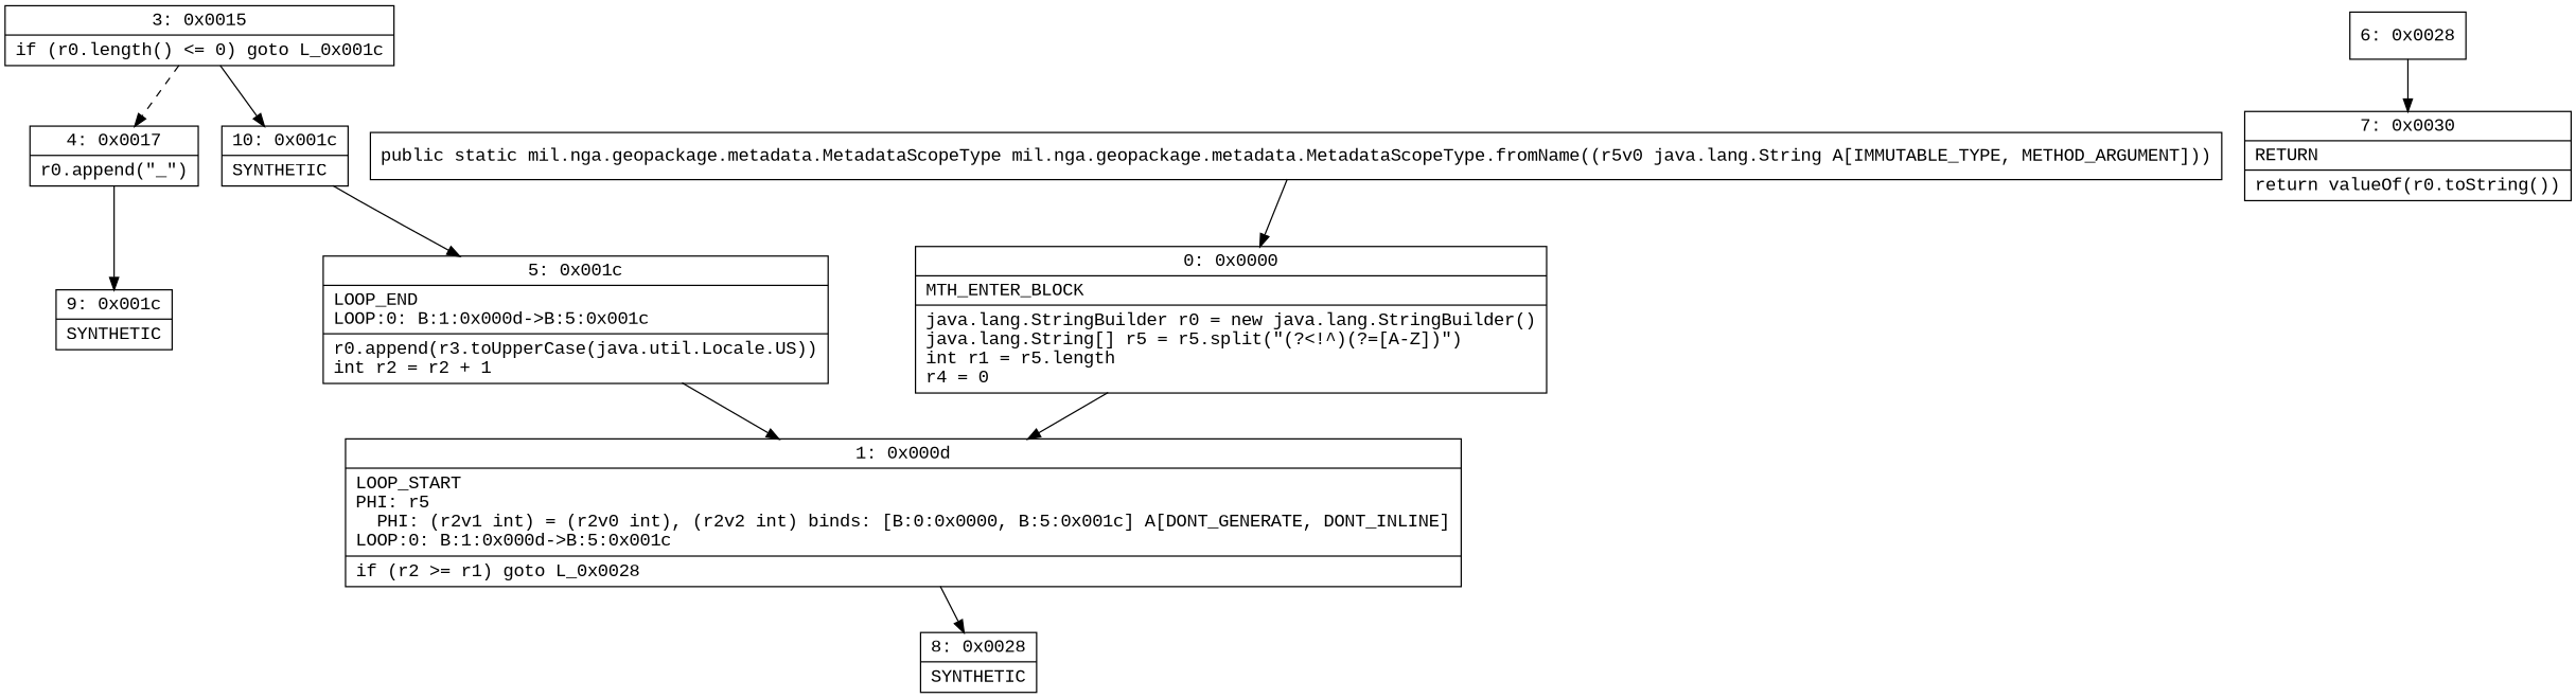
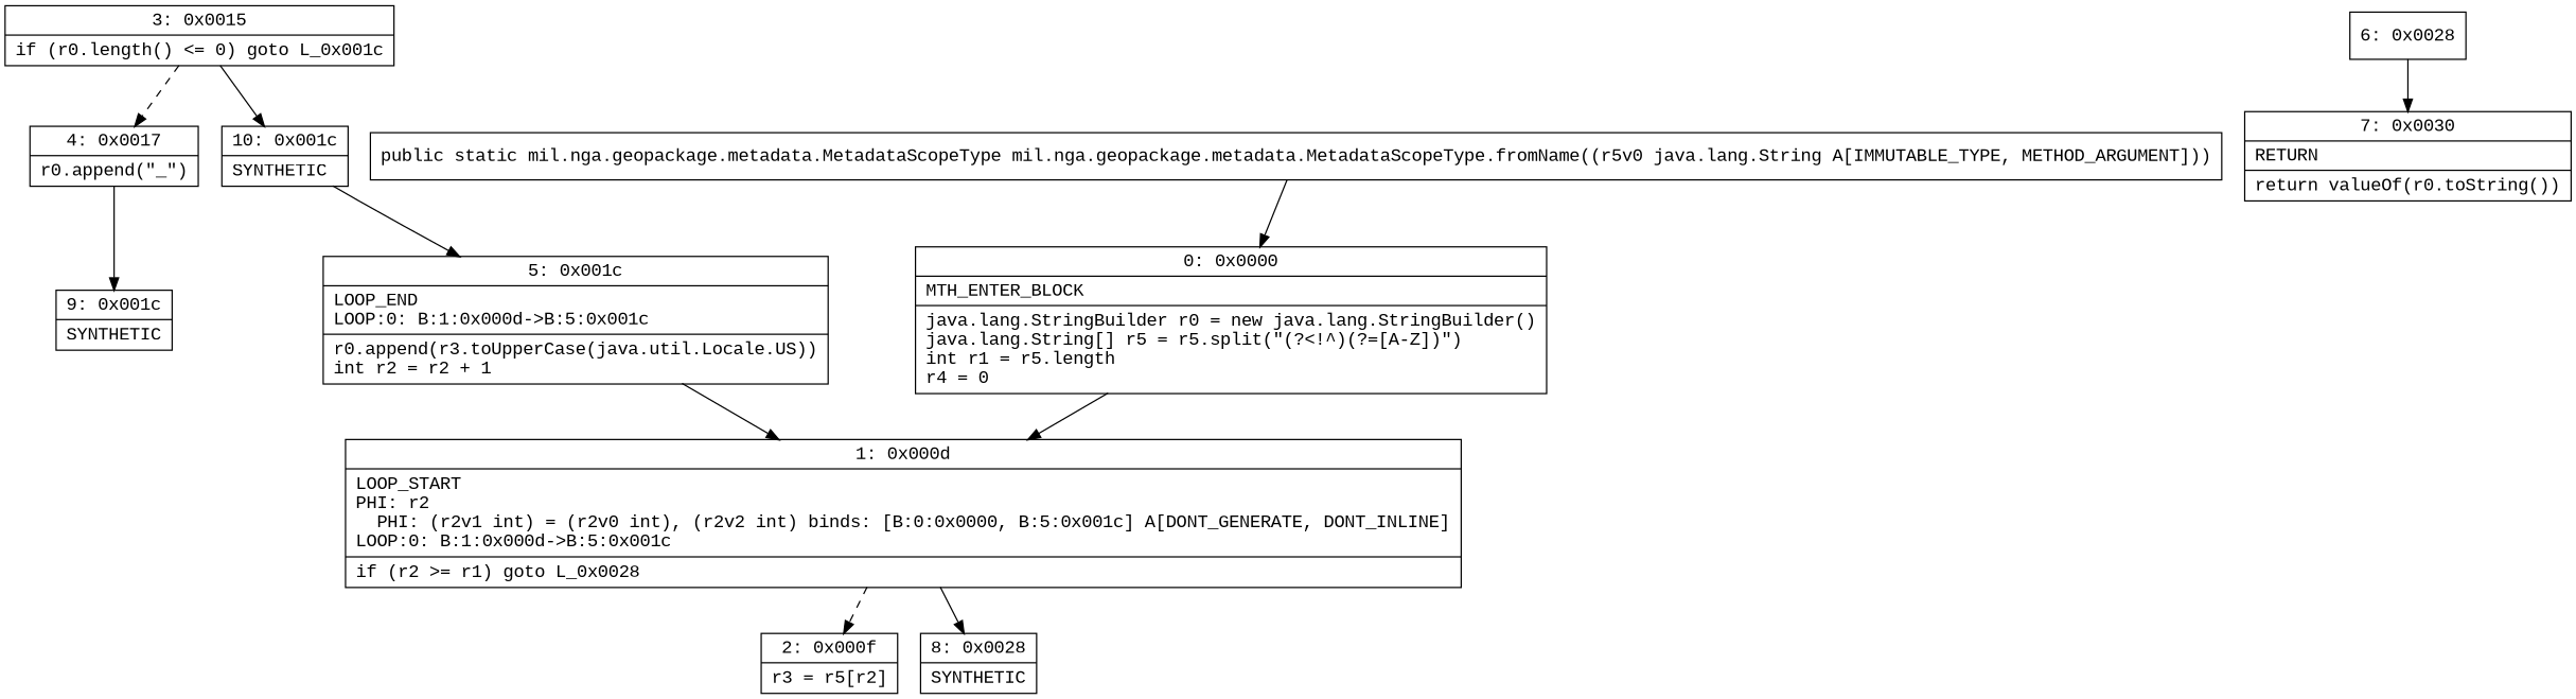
  digraph {
    fontname="Liberation Mono"
    node [fontname="Liberation Mono" shape=record]
    edge [fontname="Liberation Mono"]
    n1 [label="{0\:\ 0x0000|MTH_ENTER_BLOCK\l|java.lang.StringBuilder r0 = new java.lang.StringBuilder()\ljava.lang.String[] r5 = r5.split(\"(?\<!^)(?=[A\-Z])\")\lint r1 = r5.length\lr4 = 0\l}"]
-   n2 [label="{1\:\ 0x000d|LOOP_START\lPHI: r5 \l  PHI: (r2v1 int) = (r2v0 int), (r2v2 int) binds: [B:0:0x0000, B:5:0x001c] A[DONT_GENERATE, DONT_INLINE]\lLOOP:0: B:1:0x000d\-\>B:5:0x001c\l|if (r2 \>= r1) goto L_0x0028\l}"]
+   n2 [label="{1\:\ 0x000d|LOOP_START\lPHI: r2 \l  PHI: (r2v1 int) = (r2v0 int), (r2v2 int) binds: [B:0:0x0000, B:5:0x001c] A[DONT_GENERATE, DONT_INLINE]\lLOOP:0: B:1:0x000d\-\>B:5:0x001c\l|if (r2 \>= r1) goto L_0x0028\l}"]
+   n3 [label="{2\:\ 0x000f|r3 = r5[r2]\l}"]
    n4 [label="{8\:\ 0x0028|SYNTHETIC\l}"]
    n5 [label="{3\:\ 0x0015|if (r0.length() \<= 0) goto L_0x001c\l}"]
    n6 [label="{4\:\ 0x0017|r0.append(\"_\")\l}"]
    n7 [label="{10\:\ 0x001c|SYNTHETIC\l}"]
    n8 [label="{9\:\ 0x001c|SYNTHETIC\l}"]
    n9 [label="{5\:\ 0x001c|LOOP_END\lLOOP:0: B:1:0x000d\-\>B:5:0x001c\l|r0.append(r3.toUpperCase(java.util.Locale.US))\lint r2 = r2 + 1\l}"]
    n10 [label="{6\:\ 0x0028}"]
    n11 [label="{7\:\ 0x0030|RETURN\l|return valueOf(r0.toString())\l}"]
    n12 [label="{public static mil.nga.geopackage.metadata.MetadataScopeType mil.nga.geopackage.metadata.MetadataScopeType.fromName((r5v0 java.lang.String A[IMMUTABLE_TYPE, METHOD_ARGUMENT])) }"]
    n1 -> n2
+   n2 -> n3 [style=dashed]
    n2 -> n4
    n5 -> n6 [style=dashed]
    n5 -> n7
    n6 -> n8
    n7 -> n9
    n9 -> n2
    n10 -> n11
    n12 -> n1
  }
